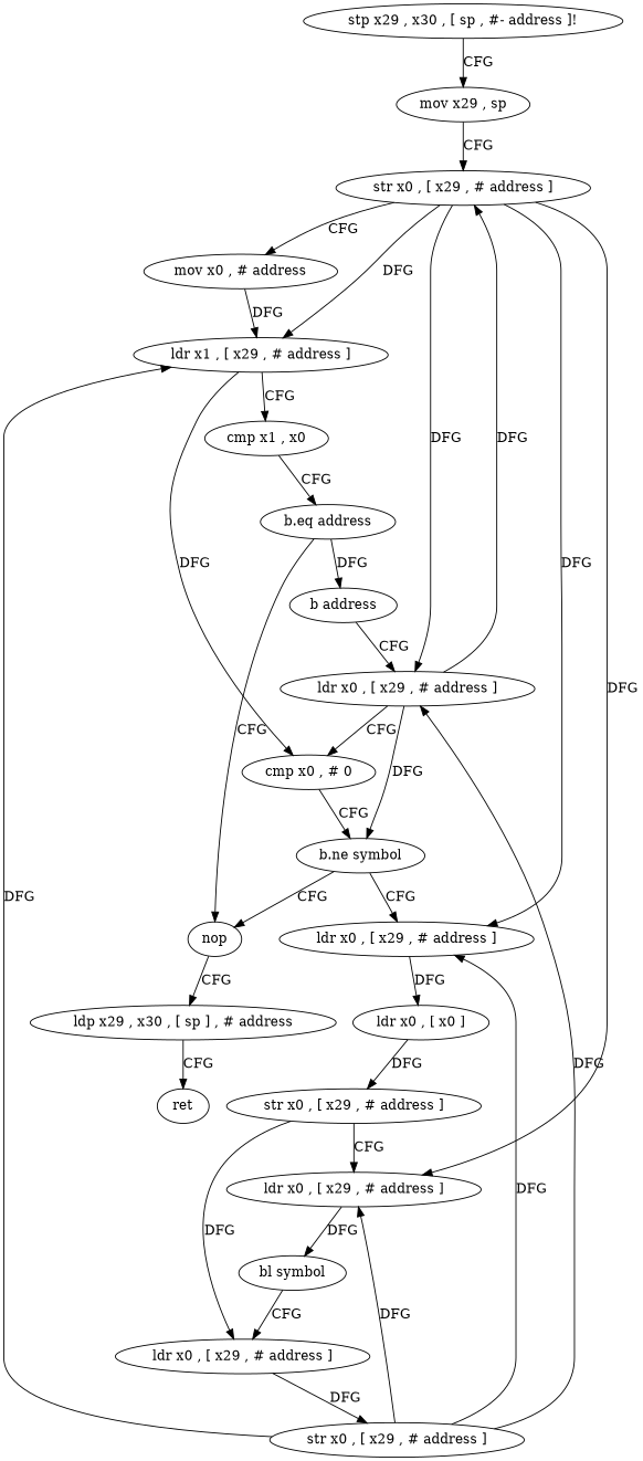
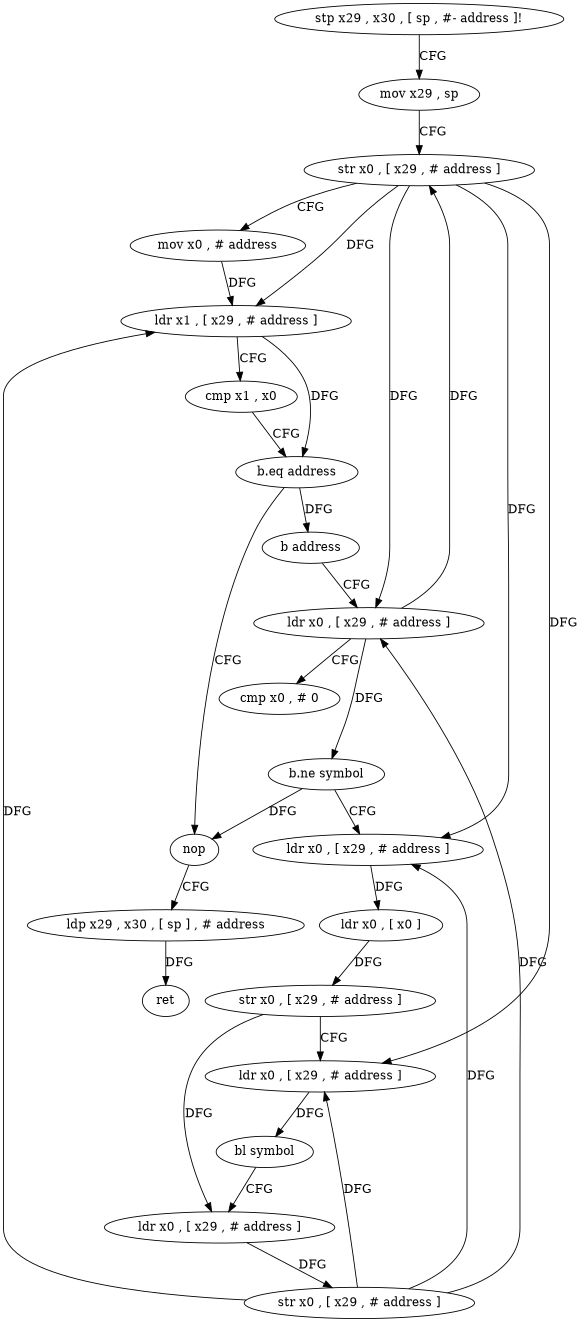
  digraph {
    n1 [label="stp x29 , x30 , [ sp , #- address ]!"]
    n2 [label="mov x29 , sp"]
    n3 [label="str x0 , [ x29 , # address ]"]
    n4 [label="mov x0 , # address"]
    n5 [label="ldr x1 , [ x29 , # address ]"]
    n6 [label="ldr x0 , [ x29 , # address ]"]
    n7 [label="ldr x0 , [ x29 , # address ]"]
    n8 [label="ldr x0 , [ x29 , # address ]"]
    n9 [label="cmp x1 , x0"]
    n10 [label="b.eq address"]
    n11 [label="cmp x0 , # 0"]
    n12 [label="b.ne symbol"]
    n13 [label="ldr x0 , [ x0 ]"]
    n14 [label="bl symbol"]
    n15 [label=nop]
    n16 [label="b address"]
    n17 [label="ldp x29 , x30 , [ sp ] , # address"]
    n18 [label=ret]
    n19 [label="str x0 , [ x29 , # address ]"]
    n20 [label="ldr x0 , [ x29 , # address ]"]
    n21 [label="str x0 , [ x29 , # address ]"]
    n1 -> n2 [label=CFG]
    n2 -> n3 [label=CFG]
    n3 -> n4 [label=CFG]
    n3 -> n5 [label=DFG]
    n3 -> n6 [label=DFG]
    n3 -> n7 [label=DFG]
    n3 -> n8 [label=DFG]
    n4 -> n5 [label=DFG]
    n5 -> n9 [label=CFG]
-   n5 -> n11 [label=DFG]
+   n5 -> n10 [label=DFG]
    n6 -> n3 [label=DFG]
    n6 -> n11 [label=CFG]
    n6 -> n12 [label=DFG]
    n7 -> n13 [label=DFG]
    n8 -> n14 [label=DFG]
    n9 -> n10 [label=CFG]
    n10 -> n15 [label=CFG]
    n10 -> n16 [label=DFG]
-   n11 -> n12 [label=CFG]
    n12 -> n7 [label=CFG]
-   n12 -> n15 [label=CFG]
+   n12 -> n15 [label=DFG]
    n13 -> n19 [label=DFG]
    n14 -> n20 [label=CFG]
    n15 -> n17 [label=CFG]
    n16 -> n6 [label=CFG]
-   n17 -> n18 [label=CFG]
+   n17 -> n18 [label=DFG]
    n19 -> n8 [label=CFG]
    n19 -> n20 [label=DFG]
    n20 -> n21 [label=DFG]
    n21 -> n5 [label=DFG]
    n21 -> n6 [label=DFG]
    n21 -> n7 [label=DFG]
    n21 -> n8 [label=DFG]
  }
